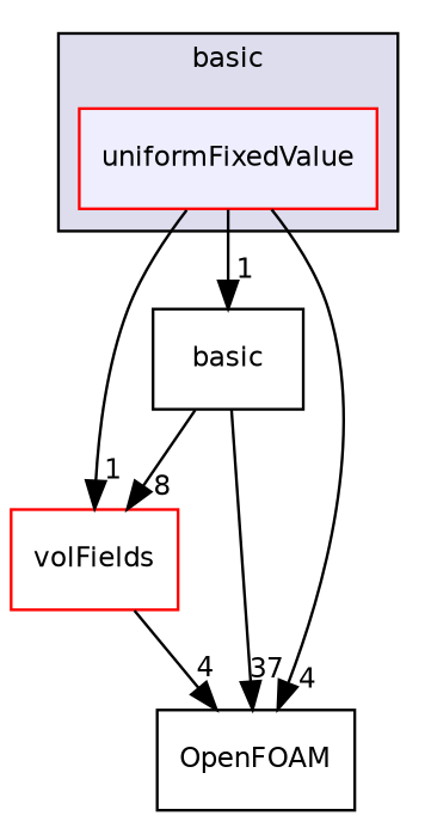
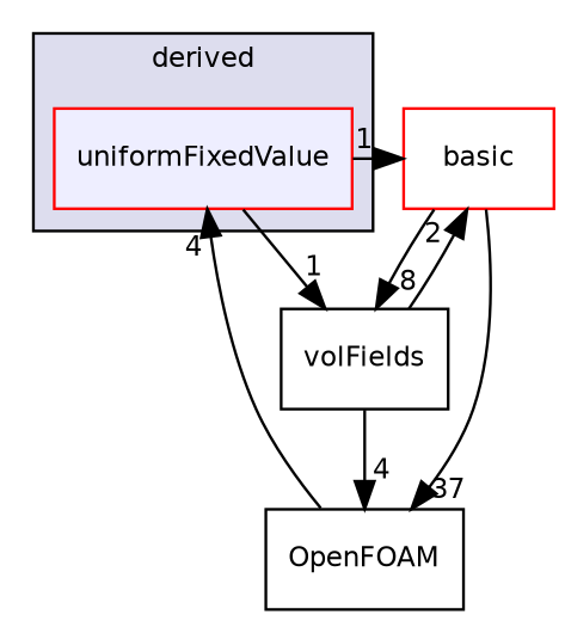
  digraph {
    compound=true
    node [color=red fontname=Helvetica fontsize=10 shape=box]
    edge [headlabel=1 labeldistance=1.5 labelfontname=Helvetica labelfontsize=10]
    n1 [fillcolor="#eeeeff" label=uniformFixedValue pencolor=black style=filled]
-   n2 [color=black label=basic]
-   n3 [label=volFields]
+   n2 [label=basic]
+   n3 [label=volFields color=""]
    n4 [color=black label=OpenFOAM]
    subgraph cluster_1 {
      bgcolor="#ddddee"
      fontname=Helvetica
      fontsize=10
-     label=basic
+     label=derived
      pencolor=black
      n1
    }
    n1 -> n2
    n1 -> n3
-   n1 -> n4 [headlabel=4]
+   n4 -> n1 [headlabel=4]
    n2 -> n3 [headlabel=8]
    n2 -> n4 [headlabel=37]
+   n3 -> n2 [headlabel=2]
    n3 -> n4 [headlabel=4]
  }
